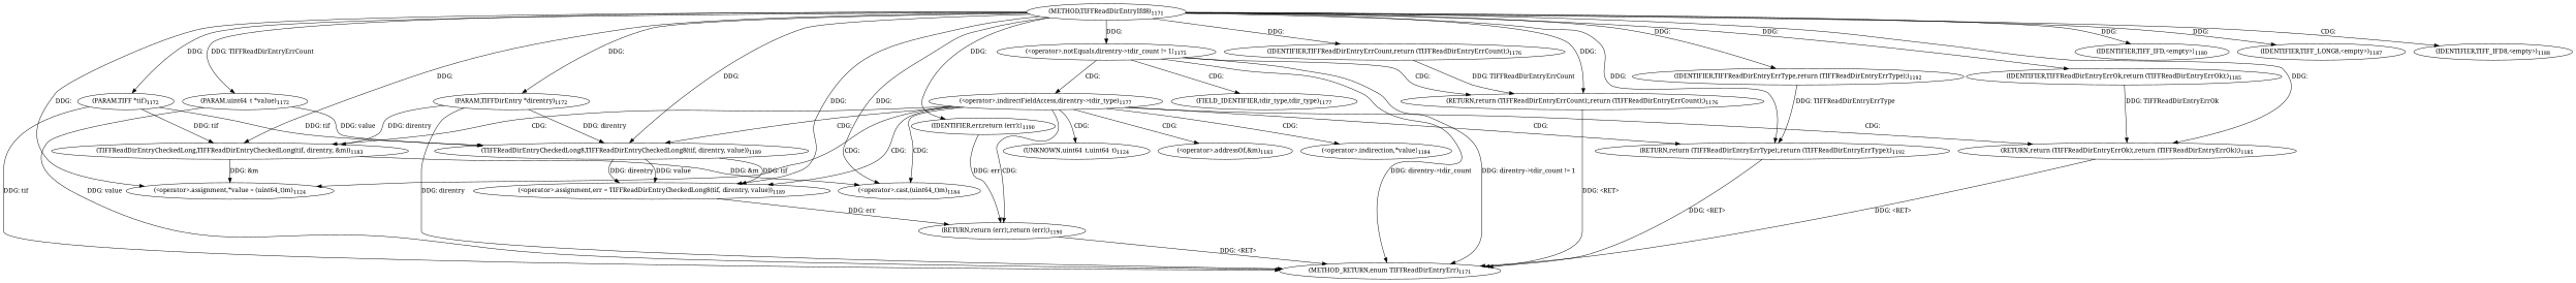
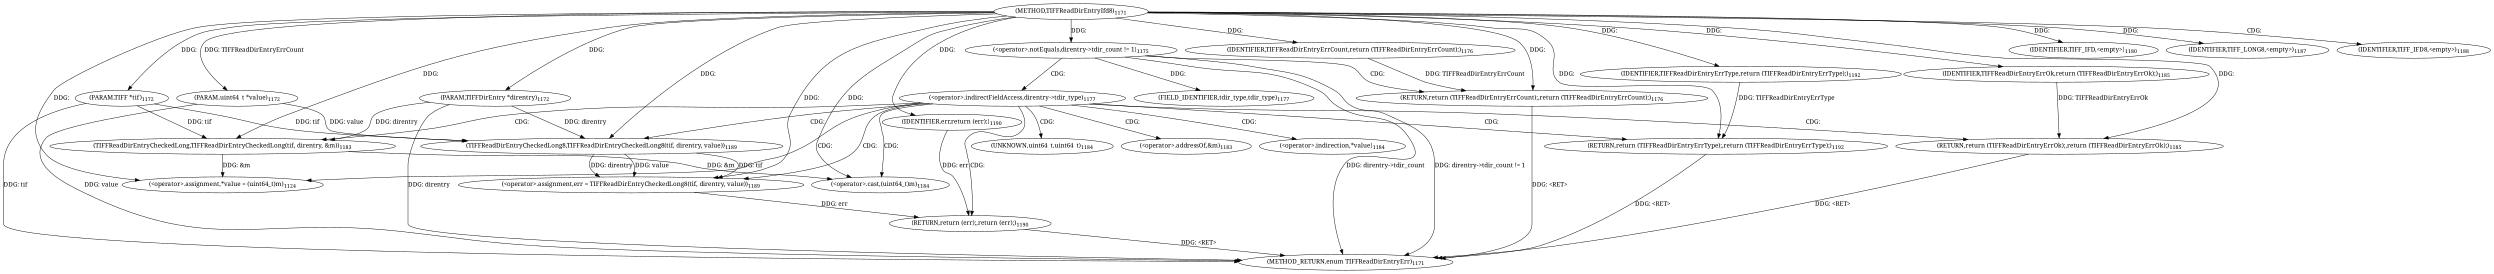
  digraph {
    fontname="Noto Serif"
    node [fontname="Noto Serif"]
    edge [fontname="Noto Serif"]
    n1 [label=<(METHOD,TIFFReadDirEntryIfd8)<SUB>1171</SUB>>]
    n2 [label=<(PARAM,TIFF *tif)<SUB>1172</SUB>>]
    n3 [label=<(PARAM,TIFFDirEntry *direntry)<SUB>1172</SUB>>]
    n4 [label=<(PARAM,uint64_t *value)<SUB>1172</SUB>>]
    n5 [label=<(&lt;operator&gt;.notEquals,direntry-&gt;tdir_count != 1)<SUB>1175</SUB>>]
    n6 [label=<(RETURN,return (TIFFReadDirEntryErrCount);,return (TIFFReadDirEntryErrCount);)<SUB>1176</SUB>>]
    n7 [label=<(IDENTIFIER,TIFF_IFD,&lt;empty&gt;)<SUB>1180</SUB>>]
    n8 [label=<(IDENTIFIER,TIFF_LONG8,&lt;empty&gt;)<SUB>1187</SUB>>]
    n9 [label=<(IDENTIFIER,TIFF_IFD8,&lt;empty&gt;)<SUB>1188</SUB>>]
    n10 [label=<(&lt;operator&gt;.assignment,err = TIFFReadDirEntryCheckedLong8(tif, direntry, value))<SUB>1189</SUB>>]
    n11 [label=<(RETURN,return (TIFFReadDirEntryErrType);,return (TIFFReadDirEntryErrType);)<SUB>1192</SUB>>]
    n12 [label=<(IDENTIFIER,TIFFReadDirEntryErrCount,return (TIFFReadDirEntryErrCount);)<SUB>1176</SUB>>]
    n13 [label=<(TIFFReadDirEntryCheckedLong,TIFFReadDirEntryCheckedLong(tif, direntry, &amp;m))<SUB>1183</SUB>>]
    n14 [label=<(&lt;operator&gt;.assignment,*value = (uint64_t)m)<SUB>1124</SUB>>]
    n15 [label=<(RETURN,return (TIFFReadDirEntryErrOk);,return (TIFFReadDirEntryErrOk);)<SUB>1185</SUB>>]
    n16 [label=<(IDENTIFIER,err,return (err);)<SUB>1190</SUB>>]
    n17 [label=<(IDENTIFIER,TIFFReadDirEntryErrType,return (TIFFReadDirEntryErrType);)<SUB>1192</SUB>>]
    n18 [label=<(IDENTIFIER,TIFFReadDirEntryErrOk,return (TIFFReadDirEntryErrOk);)<SUB>1185</SUB>>]
    n19 [label=<(TIFFReadDirEntryCheckedLong8,TIFFReadDirEntryCheckedLong8(tif, direntry, value))<SUB>1189</SUB>>]
    n20 [label=<(&lt;operator&gt;.cast,(uint64_t)m)<SUB>1184</SUB>>]
    n21 [label=<(METHOD_RETURN,enum TIFFReadDirEntryErr)<SUB>1171</SUB>>]
    n22 [label=<(&lt;operator&gt;.indirectFieldAccess,direntry-&gt;tdir_type)<SUB>1177</SUB>>]
    n23 [label=<(FIELD_IDENTIFIER,tdir_type,tdir_type)<SUB>1177</SUB>>]
    n24 [label=<(RETURN,return (err);,return (err);)<SUB>1190</SUB>>]
    n25 [label=<(&lt;operator&gt;.addressOf,&amp;m)<SUB>1183</SUB>>]
    n26 [label=<(&lt;operator&gt;.indirection,*value)<SUB>1184</SUB>>]
-   n27 [label=<(UNKNOWN,uint64_t,uint64_t)<SUB>1124</SUB>>]
+   n27 [label=<(UNKNOWN,uint64_t,uint64_t)<SUB>1184</SUB>>]
    n1 -> n2 [label="DDG: "]
    n1 -> n3 [label="DDG: "]
    n1 -> n4 [label="DDG: TIFFReadDirEntryErrCount"]
    n1 -> n5 [label="DDG: "]
    n1 -> n6 [label="DDG: "]
    n1 -> n7 [label="DDG: "]
    n1 -> n8 [label="DDG: "]
    n1 -> n9 [label="CDG: "]
    n1 -> n10 [label="DDG: "]
    n1 -> n11 [label="DDG: "]
    n1 -> n12 [label="DDG: "]
    n1 -> n13 [label="DDG: "]
    n1 -> n14 [label="DDG: "]
    n1 -> n15 [label="DDG: "]
    n1 -> n16 [label="DDG: "]
    n1 -> n17 [label="DDG: "]
    n1 -> n18 [label="DDG: "]
    n1 -> n19 [label="DDG: "]
    n1 -> n20 [label="DDG: "]
    n2 -> n13 [label="DDG: tif"]
    n2 -> n19 [label="DDG: tif"]
    n2 -> n21 [label="DDG: tif"]
    n3 -> n13 [label="DDG: direntry"]
    n3 -> n19 [label="DDG: direntry"]
    n3 -> n21 [label="DDG: direntry"]
    n4 -> n19 [label="DDG: value"]
    n4 -> n21 [label="DDG: value"]
    n5 -> n6 [label="CDG: "]
    n5 -> n21 [label="DDG: direntry-&gt;tdir_count"]
    n5 -> n21 [label="DDG: direntry-&gt;tdir_count != 1"]
    n5 -> n22 [label="CDG: "]
-   n5 -> n23 [label="CDG: "]
+   n5 -> n23 [label="DDG: "]
    n6 -> n21 [label="DDG: &lt;RET&gt;"]
    n10 -> n24 [label="DDG: err"]
    n11 -> n21 [label="DDG: &lt;RET&gt;"]
    n12 -> n6 [label="DDG: TIFFReadDirEntryErrCount"]
    n13 -> n14 [label="DDG: &amp;m"]
    n13 -> n20 [label="DDG: &amp;m"]
    n15 -> n21 [label="DDG: &lt;RET&gt;"]
    n16 -> n24 [label="DDG: err"]
    n17 -> n11 [label="DDG: TIFFReadDirEntryErrType"]
    n18 -> n15 [label="DDG: TIFFReadDirEntryErrOk"]
    n19 -> n10 [label="DDG: tif"]
    n19 -> n10 [label="DDG: direntry"]
    n19 -> n10 [label="DDG: value"]
    n22 -> n10 [label="CDG: "]
    n22 -> n11 [label="CDG: "]
    n22 -> n13 [label="CDG: "]
    n22 -> n14 [label="CDG: "]
    n22 -> n15 [label="CDG: "]
    n22 -> n19 [label="CDG: "]
    n22 -> n20 [label="CDG: "]
    n22 -> n24 [label="CDG: "]
    n22 -> n25 [label="CDG: "]
    n22 -> n26 [label="CDG: "]
    n22 -> n27 [label="CDG: "]
    n24 -> n21 [label="DDG: &lt;RET&gt;"]
  }
